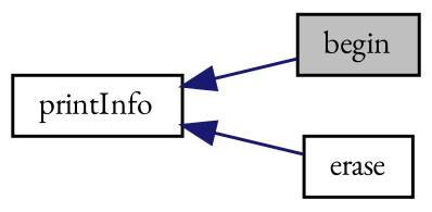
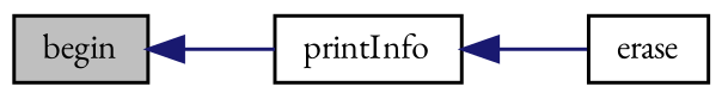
  digraph {
    fontname="EB Garamond"
    rankdir=LR
    node [color=black fontname="EB Garamond" fontsize=10 shape=record]
    edge [color=midnightblue dir=back fontname="EB Garamond" fontsize=10 labelfontname=Helvetica labelfontsize=10 style=solid]
    n1 [fillcolor=grey75 fontcolor=black height=0.2 label=begin style=filled width=0.4]
    n2 [height=0.2 label=printInfo width=0.4]
    n3 [height=0.2 label=erase width=0.4]
-   n2 -> n1
+   n1 -> n2
    n2 -> n3
  }
